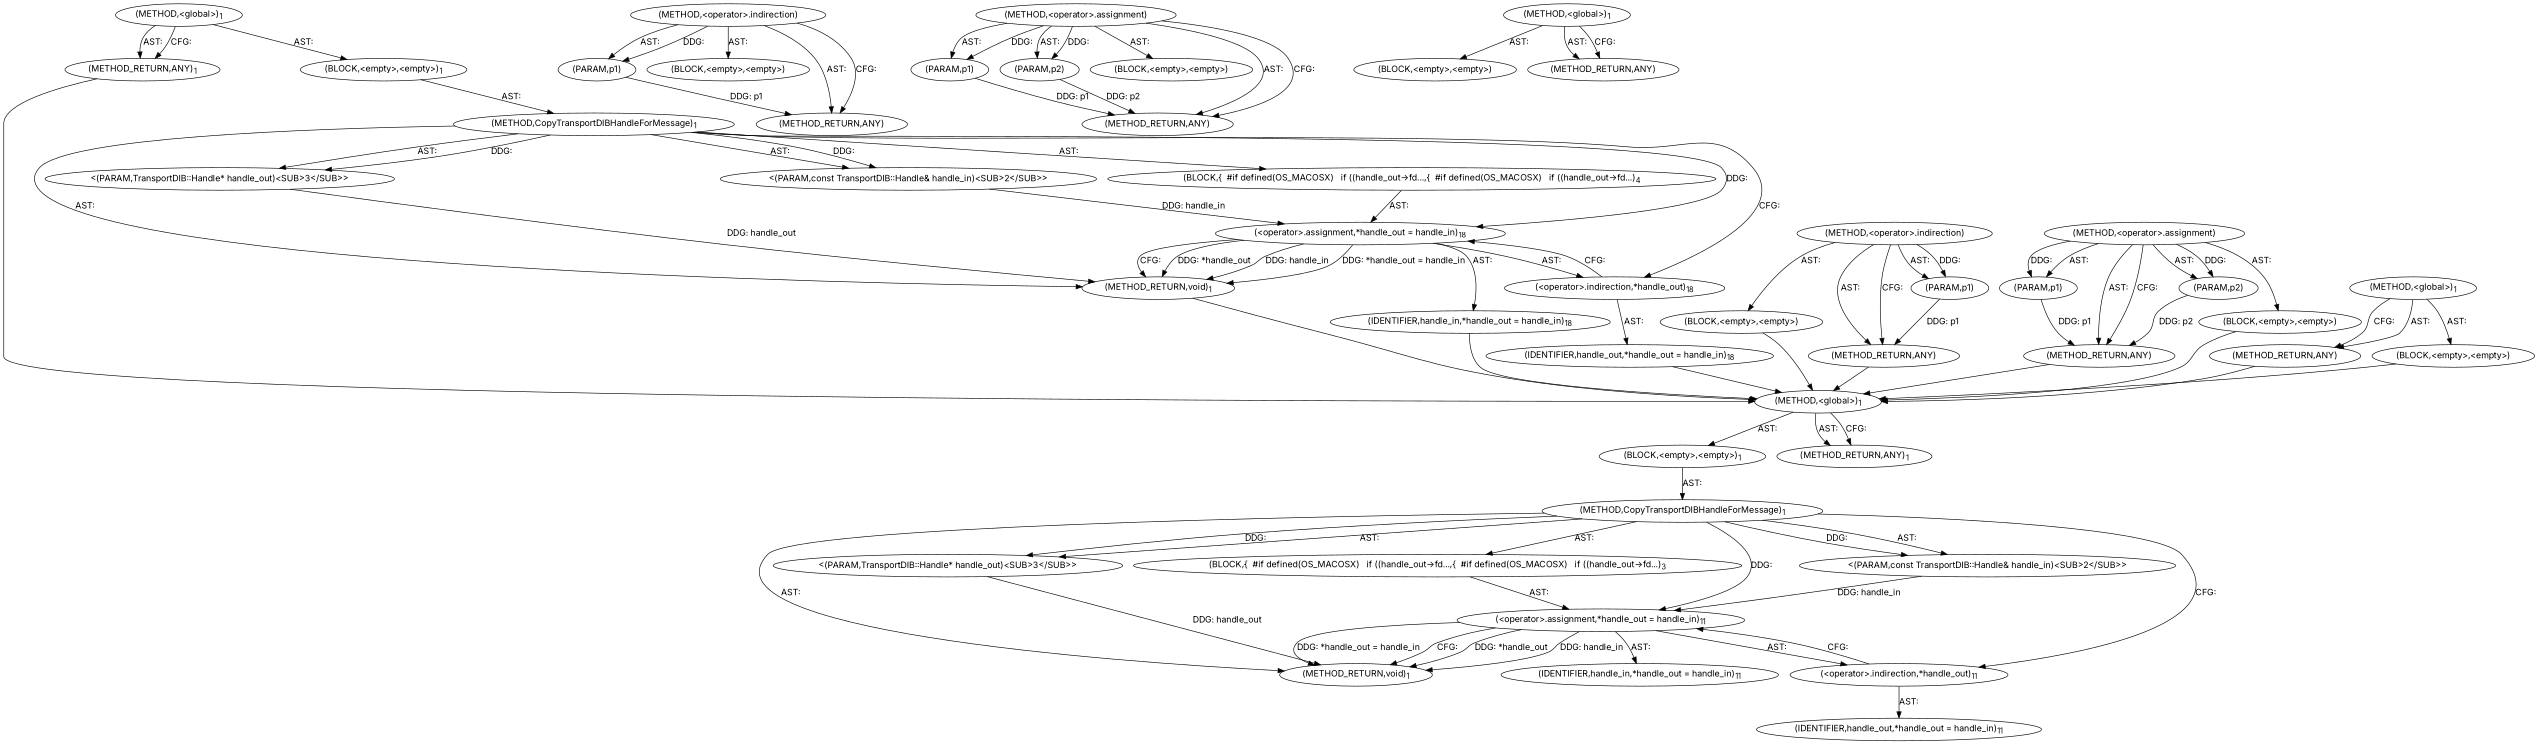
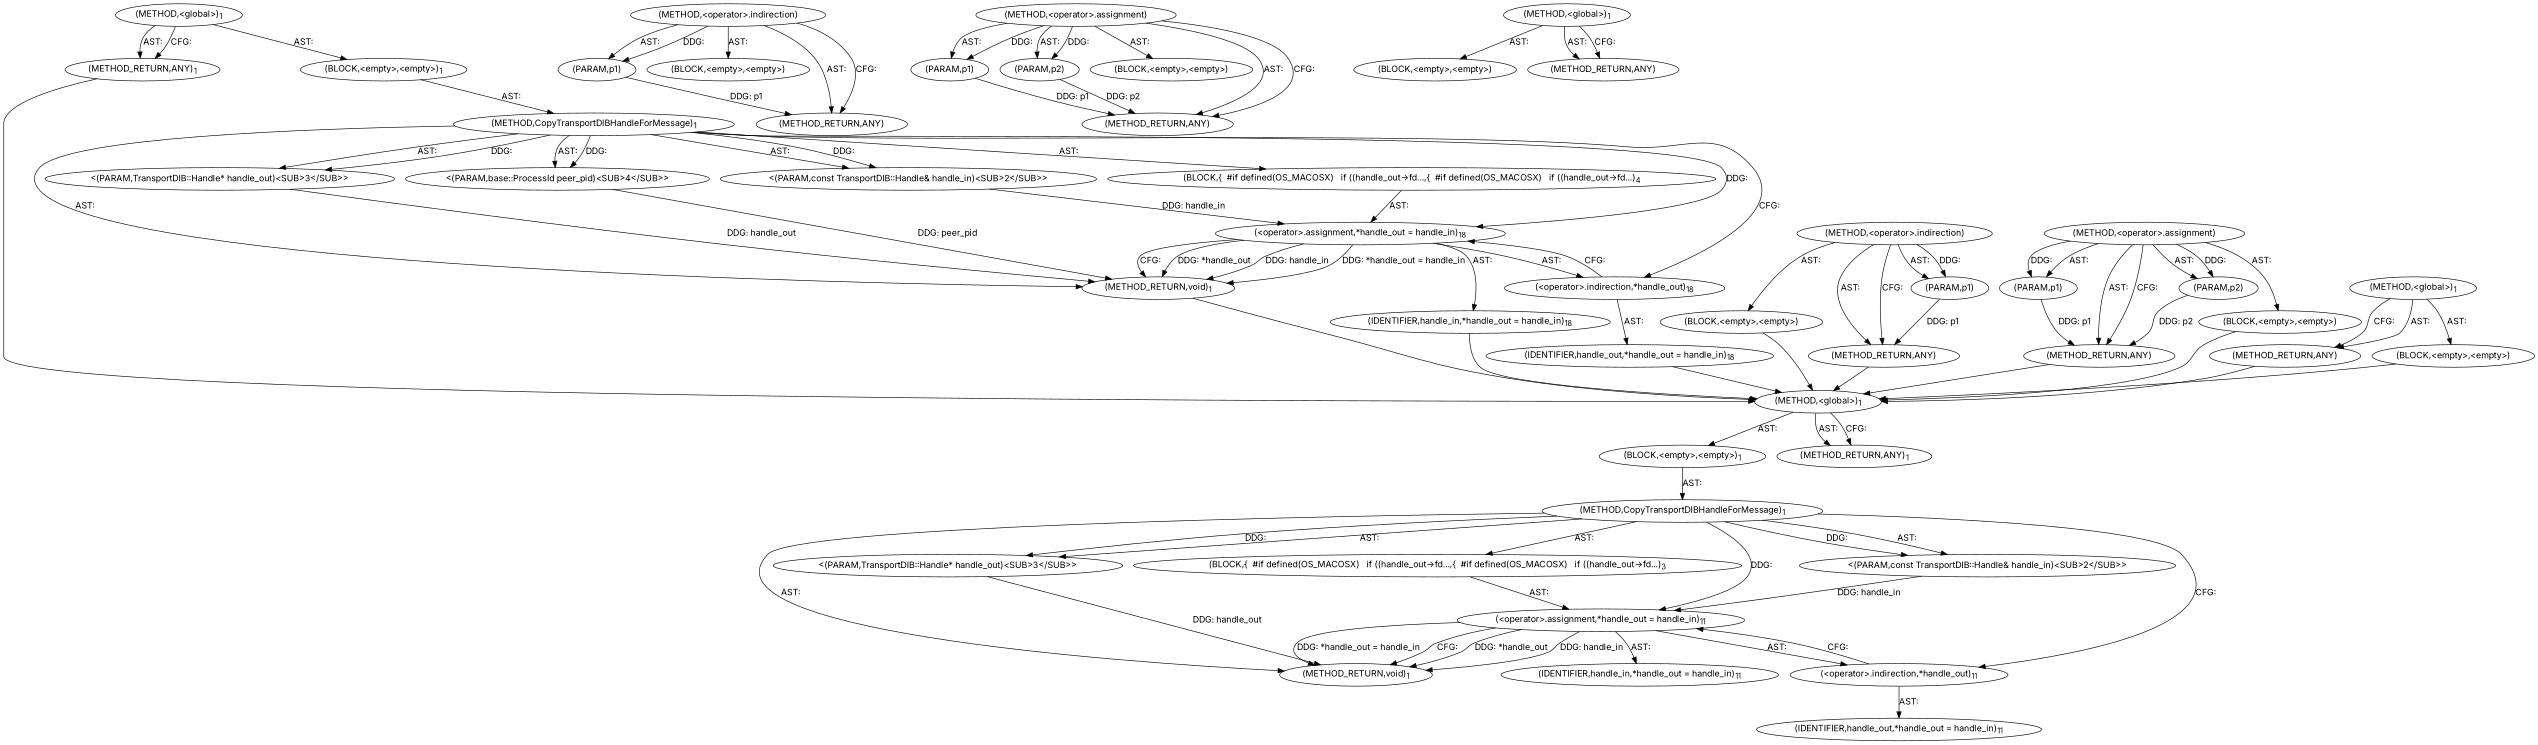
  digraph {
    fontname=Inter
    node [fontname=Inter]
    edge [fontname=Inter]
    n1 [label=<(METHOD,&lt;global&gt;)<SUB>1</SUB>>]
    n2 [label=<(BLOCK,&lt;empty&gt;,&lt;empty&gt;)<SUB>1</SUB>>]
    n3 [label=<(METHOD_RETURN,ANY)<SUB>1</SUB>>]
    n4 [label=<(METHOD,CopyTransportDIBHandleForMessage)<SUB>1</SUB>>]
    n5 [label="<(PARAM,const TransportDIB::Handle&amp; handle_in)<SUB>2</SUB>>"]
    n6 [label="<(PARAM,TransportDIB::Handle* handle_out)<SUB>3</SUB>>"]
    n7 [label=<(BLOCK,{  #if defined(OS_MACOSX)   if ((handle_out-&gt;fd...,{  #if defined(OS_MACOSX)   if ((handle_out-&gt;fd...)<SUB>3</SUB>>]
    n8 [label=<(&lt;operator&gt;.assignment,*handle_out = handle_in)<SUB>11</SUB>>]
    n9 [label=<(&lt;operator&gt;.indirection,*handle_out)<SUB>11</SUB>>]
    n10 [label=<(METHOD_RETURN,void)<SUB>1</SUB>>]
    n11 [label=<(IDENTIFIER,handle_in,*handle_out = handle_in)<SUB>11</SUB>>]
    n12 [label=<(IDENTIFIER,handle_out,*handle_out = handle_in)<SUB>11</SUB>>]
    n13 [label=<(METHOD,&lt;operator&gt;.indirection)>]
    n14 [label=<(PARAM,p1)>]
    n15 [label=<(BLOCK,&lt;empty&gt;,&lt;empty&gt;)>]
    n16 [label=<(METHOD_RETURN,ANY)>]
    n17 [label=<(METHOD,&lt;operator&gt;.assignment)>]
    n18 [label=<(PARAM,p1)>]
    n19 [label=<(PARAM,p2)>]
    n20 [label=<(BLOCK,&lt;empty&gt;,&lt;empty&gt;)>]
    n21 [label=<(METHOD_RETURN,ANY)>]
    n22 [label=<(METHOD,&lt;global&gt;)<SUB>1</SUB>>]
    n23 [label=<(BLOCK,&lt;empty&gt;,&lt;empty&gt;)>]
    n24 [label=<(METHOD_RETURN,ANY)>]
    n25 [label=<(METHOD,&lt;global&gt;)<SUB>1</SUB>>]
    n26 [label=<(BLOCK,&lt;empty&gt;,&lt;empty&gt;)<SUB>1</SUB>>]
    n27 [label=<(METHOD_RETURN,ANY)<SUB>1</SUB>>]
    n28 [label=<(METHOD,CopyTransportDIBHandleForMessage)<SUB>1</SUB>>]
    n29 [label="<(PARAM,const TransportDIB::Handle&amp; handle_in)<SUB>2</SUB>>"]
    n30 [label="<(PARAM,TransportDIB::Handle* handle_out)<SUB>3</SUB>>"]
+   n31 [label="<(PARAM,base::ProcessId peer_pid)<SUB>4</SUB>>"]
    n32 [label=<(BLOCK,{  #if defined(OS_MACOSX)   if ((handle_out-&gt;fd...,{  #if defined(OS_MACOSX)   if ((handle_out-&gt;fd...)<SUB>4</SUB>>]
    n33 [label=<(&lt;operator&gt;.assignment,*handle_out = handle_in)<SUB>18</SUB>>]
    n34 [label=<(&lt;operator&gt;.indirection,*handle_out)<SUB>18</SUB>>]
    n35 [label=<(METHOD_RETURN,void)<SUB>1</SUB>>]
    n36 [label=<(IDENTIFIER,handle_in,*handle_out = handle_in)<SUB>18</SUB>>]
    n37 [label=<(IDENTIFIER,handle_out,*handle_out = handle_in)<SUB>18</SUB>>]
    n38 [label=<(METHOD,&lt;operator&gt;.indirection)>]
    n39 [label=<(PARAM,p1)>]
    n40 [label=<(BLOCK,&lt;empty&gt;,&lt;empty&gt;)>]
    n41 [label=<(METHOD_RETURN,ANY)>]
    n42 [label=<(METHOD,&lt;operator&gt;.assignment)>]
    n43 [label=<(PARAM,p1)>]
    n44 [label=<(PARAM,p2)>]
    n45 [label=<(BLOCK,&lt;empty&gt;,&lt;empty&gt;)>]
    n46 [label=<(METHOD_RETURN,ANY)>]
    n47 [label=<(METHOD,&lt;global&gt;)<SUB>1</SUB>>]
    n48 [label=<(BLOCK,&lt;empty&gt;,&lt;empty&gt;)>]
    n49 [label=<(METHOD_RETURN,ANY)>]
    n1 -> n2 [label="AST: "]
    n1 -> n3 [label="AST: "]
    n1 -> n3 [label="CFG: "]
    n2 -> n4 [label="AST: "]
    n4 -> n5 [label="AST: "]
    n4 -> n5 [label="DDG: "]
    n4 -> n6 [label="AST: "]
    n4 -> n6 [label="DDG: "]
    n4 -> n7 [label="AST: "]
    n4 -> n8 [label="DDG: "]
    n4 -> n9 [label="CFG: "]
    n4 -> n10 [label="AST: "]
    n5 -> n8 [label="DDG: handle_in"]
    n6 -> n10 [label="DDG: handle_out"]
    n7 -> n8 [label="AST: "]
    n8 -> n9 [label="AST: "]
    n8 -> n10 [label="CFG: "]
    n8 -> n10 [label="DDG: *handle_out"]
    n8 -> n10 [label="DDG: handle_in"]
    n8 -> n10 [label="DDG: *handle_out = handle_in"]
    n8 -> n11 [label="AST: "]
    n9 -> n8 [label="CFG: "]
    n9 -> n12 [label="AST: "]
    n13 -> n14 [label="AST: "]
    n13 -> n14 [label="DDG: "]
    n13 -> n15 [label="AST: "]
    n13 -> n16 [label="AST: "]
    n13 -> n16 [label="CFG: "]
    n14 -> n16 [label="DDG: p1"]
    n17 -> n18 [label="AST: "]
    n17 -> n18 [label="DDG: "]
    n17 -> n19 [label="AST: "]
    n17 -> n19 [label="DDG: "]
    n17 -> n20 [label="AST: "]
    n17 -> n21 [label="AST: "]
    n17 -> n21 [label="CFG: "]
    n18 -> n21 [label="DDG: p1"]
    n19 -> n21 [label="DDG: p2"]
    n22 -> n23 [label="AST: "]
    n22 -> n24 [label="AST: "]
    n22 -> n24 [label="CFG: "]
    n25 -> n26 [label="AST: "]
    n25 -> n27 [label="AST: "]
    n25 -> n27 [label="CFG: "]
    n26 -> n28 [label="AST: "]
    n27 -> n1
    n28 -> n29 [label="AST: "]
    n28 -> n29 [label="DDG: "]
    n28 -> n30 [label="AST: "]
    n28 -> n30 [label="DDG: "]
+   n28 -> n31 [label="AST: "]
+   n28 -> n31 [label="DDG: "]
    n28 -> n32 [label="AST: "]
    n28 -> n33 [label="DDG: "]
    n28 -> n34 [label="CFG: "]
    n28 -> n35 [label="AST: "]
    n29 -> n33 [label="DDG: handle_in"]
    n30 -> n35 [label="DDG: handle_out"]
+   n31 -> n35 [label="DDG: peer_pid"]
    n32 -> n33 [label="AST: "]
    n33 -> n34 [label="AST: "]
    n33 -> n35 [label="CFG: "]
    n33 -> n35 [label="DDG: *handle_out"]
    n33 -> n35 [label="DDG: handle_in"]
    n33 -> n35 [label="DDG: *handle_out = handle_in"]
    n33 -> n36 [label="AST: "]
    n34 -> n33 [label="CFG: "]
    n34 -> n37 [label="AST: "]
    n35 -> n1
    n36 -> n1
    n37 -> n1
    n38 -> n39 [label="AST: "]
    n38 -> n39 [label="DDG: "]
    n38 -> n40 [label="AST: "]
    n38 -> n41 [label="AST: "]
    n38 -> n41 [label="CFG: "]
    n39 -> n41 [label="DDG: p1"]
    n40 -> n1
    n41 -> n1
    n42 -> n43 [label="AST: "]
    n42 -> n43 [label="DDG: "]
    n42 -> n44 [label="AST: "]
    n42 -> n44 [label="DDG: "]
    n42 -> n45 [label="AST: "]
    n42 -> n46 [label="AST: "]
    n42 -> n46 [label="CFG: "]
    n43 -> n46 [label="DDG: p1"]
    n44 -> n46 [label="DDG: p2"]
    n45 -> n1
    n46 -> n1
    n47 -> n48 [label="AST: "]
    n47 -> n49 [label="AST: "]
    n47 -> n49 [label="CFG: "]
    n48 -> n1
    n49 -> n1
  }
